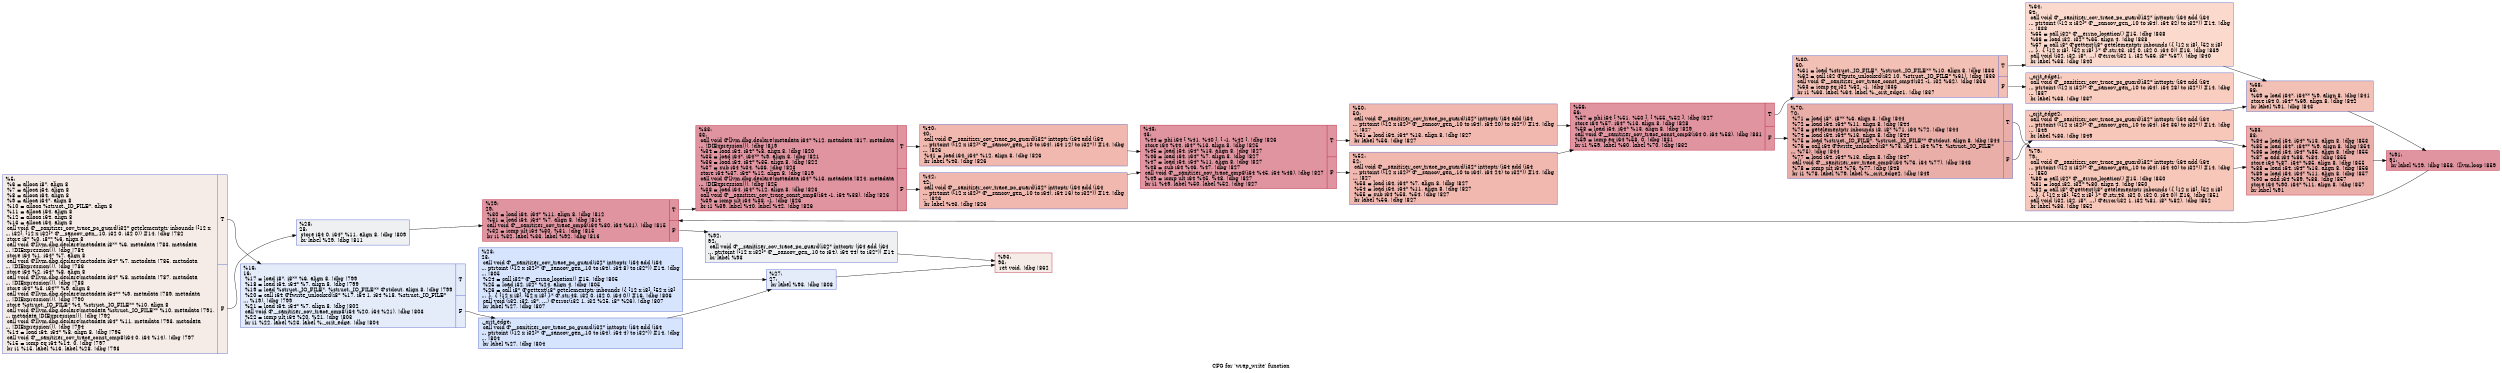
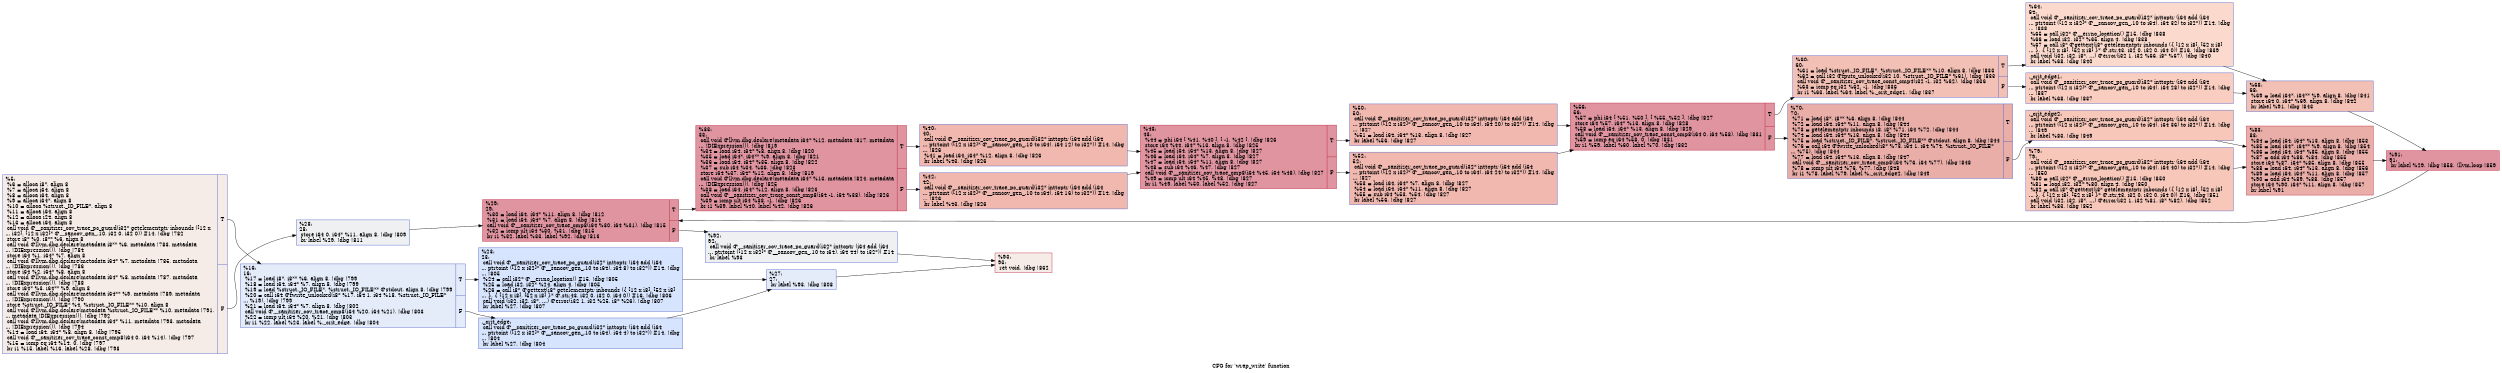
  digraph {
    label="CFG for 'wrap_write' function"
    rankdir=LR
    node [color="#3d50c3ff" fillcolor="#b70d2870" shape=record style=filled]
-   n1 [fillcolor="#ead5c970" label="{%5:\l  %6 = alloca i8*, align 8\l  %7 = alloca i64, align 8\l  %8 = alloca i64, align 8\l  %9 = alloca i64*, align 8\l  %10 = alloca %struct._IO_FILE*, align 8\l  %11 = alloca i64, align 8\l  %12 = alloca i64, align 8\l  %13 = alloca i64, align 8\l  call void @__sanitizer_cov_trace_pc_guard(i32* getelementptr inbounds ([12 x\l... i32], [12 x i32]* @__sancov_gen_.10, i32 0, i32 0)) #14, !dbg !782\l  store i8* %0, i8** %6, align 8\l  call void @llvm.dbg.declare(metadata i8** %6, metadata !783, metadata\l... !DIExpression()), !dbg !784\l  store i64 %1, i64* %7, align 8\l  call void @llvm.dbg.declare(metadata i64* %7, metadata !785, metadata\l... !DIExpression()), !dbg !786\l  store i64 %2, i64* %8, align 8\l  call void @llvm.dbg.declare(metadata i64* %8, metadata !787, metadata\l... !DIExpression()), !dbg !788\l  store i64* %3, i64** %9, align 8\l  call void @llvm.dbg.declare(metadata i64** %9, metadata !789, metadata\l... !DIExpression()), !dbg !790\l  store %struct._IO_FILE* %4, %struct._IO_FILE** %10, align 8\l  call void @llvm.dbg.declare(metadata %struct._IO_FILE** %10, metadata !791,\l... metadata !DIExpression()), !dbg !792\l  call void @llvm.dbg.declare(metadata i64* %11, metadata !793, metadata\l... !DIExpression()), !dbg !794\l  %14 = load i64, i64* %8, align 8, !dbg !795\l  call void @__sanitizer_cov_trace_const_cmp8(i64 0, i64 %14), !dbg !797\l  %15 = icmp eq i64 %14, 0, !dbg !797\l  br i1 %15, label %16, label %28, !dbg !798\l|{<s0>T|<s1>F}}"]
+   n1 [fillcolor="#ead5c970" label="{%5:\l  %6 = alloca i8*, align 8\l  %7 = alloca i64, align 8\l  %8 = alloca i64, align 8\l  %9 = alloca i64*, align 8\l  %10 = alloca %struct._IO_FILE*, align 8\l  %11 = alloca i64, align 8\l  %12 = alloca i24, align 8\l  %13 = alloca i64, align 8\l  call void @__sanitizer_cov_trace_pc_guard(i32* getelementptr inbounds ([12 x\l... i32], [12 x i32]* @__sancov_gen_.10, i32 0, i32 0)) #14, !dbg !782\l  store i8* %0, i8** %6, align 8\l  call void @llvm.dbg.declare(metadata i8** %6, metadata !783, metadata\l... !DIExpression()), !dbg !784\l  store i64 %1, i64* %7, align 8\l  call void @llvm.dbg.declare(metadata i64* %7, metadata !785, metadata\l... !DIExpression()), !dbg !786\l  store i64 %2, i64* %8, align 8\l  call void @llvm.dbg.declare(metadata i64* %8, metadata !787, metadata\l... !DIExpression()), !dbg !788\l  store i64* %3, i64** %9, align 8\l  call void @llvm.dbg.declare(metadata i64** %9, metadata !789, metadata\l... !DIExpression()), !dbg !790\l  store %struct._IO_FILE* %4, %struct._IO_FILE** %10, align 8\l  call void @llvm.dbg.declare(metadata %struct._IO_FILE** %10, metadata !791,\l... metadata !DIExpression()), !dbg !792\l  call void @llvm.dbg.declare(metadata i64* %11, metadata !793, metadata\l... !DIExpression()), !dbg !794\l  %14 = load i64, i64* %8, align 8, !dbg !795\l  call void @__sanitizer_cov_trace_const_cmp8(i64 0, i64 %14), !dbg !797\l  %15 = icmp eq i64 %14, 0, !dbg !797\l  br i1 %15, label %16, label %28, !dbg !798\l|{<s0>T|<s1>F}}"]
    n2 [fillcolor="#c1d4f470" label="{%16:\l16:                                               \l  %17 = load i8*, i8** %6, align 8, !dbg !799\l  %18 = load i64, i64* %7, align 8, !dbg !799\l  %19 = load %struct._IO_FILE*, %struct._IO_FILE** @stdout, align 8, !dbg !799\l  %20 = call i64 @fwrite_unlocked(i8* %17, i64 1, i64 %18, %struct._IO_FILE*\l... %19), !dbg !799\l  %21 = load i64, i64* %7, align 8, !dbg !802\l  call void @__sanitizer_cov_trace_cmp8(i64 %20, i64 %21), !dbg !803\l  %22 = icmp ult i64 %20, %21, !dbg !803\l  br i1 %22, label %23, label %._crit_edge, !dbg !804\l|{<s0>T|<s1>F}}"]
    n3 [fillcolor="#d9dce170" label="{%28:\l28:                                               \l  store i64 0, i64* %11, align 8, !dbg !809\l  br label %29, !dbg !811\l}"]
    n4 [fillcolor="#a5c3fe70" label="{%23:\l23:                                               \l  call void @__sanitizer_cov_trace_pc_guard(i32* inttoptr (i64 add (i64\l... ptrtoint ([12 x i32]* @__sancov_gen_.10 to i64), i64 8) to i32*)) #14, !dbg\l... !805\l  %24 = call i32* @__errno_location() #15, !dbg !805\l  %25 = load i32, i32* %24, align 4, !dbg !805\l  %26 = call i8* @gettext(i8* getelementptr inbounds (\{ [12 x i8], [52 x i8]\l... \}, \{ [12 x i8], [52 x i8] \}* @.str.43, i32 0, i32 0, i64 0)) #16, !dbg !806\l  call void (i32, i32, i8*, ...) @error(i32 1, i32 %25, i8* %26), !dbg !807\l  br label %27, !dbg !807\l}"]
    n5 [fillcolor="#a5c3fe70" label="{._crit_edge:                                      \l  call void @__sanitizer_cov_trace_pc_guard(i32* inttoptr (i64 add (i64\l... ptrtoint ([12 x i32]* @__sancov_gen_.10 to i64), i64 4) to i32*)) #14, !dbg\l... !804\l  br label %27, !dbg !804\l}"]
    n6 [color="#b70d28ff" label="{%29:\l29:                                               \l  %30 = load i64, i64* %11, align 8, !dbg !812\l  %31 = load i64, i64* %7, align 8, !dbg !814\l  call void @__sanitizer_cov_trace_cmp8(i64 %30, i64 %31), !dbg !815\l  %32 = icmp ult i64 %30, %31, !dbg !815\l  br i1 %32, label %33, label %92, !dbg !816\l|{<s0>T|<s1>F}}"]
    n7 [fillcolor="#c1d4f470" label="{%27:\l27:                                               \l  br label %93, !dbg !808\l}"]
    n8 [color="#b70d28ff" label="{%33:\l33:                                               \l  call void @llvm.dbg.declare(metadata i64* %12, metadata !817, metadata\l... !DIExpression()), !dbg !819\l  %34 = load i64, i64* %8, align 8, !dbg !820\l  %35 = load i64*, i64** %9, align 8, !dbg !821\l  %36 = load i64, i64* %35, align 8, !dbg !822\l  %37 = sub i64 %34, %36, !dbg !823\l  store i64 %37, i64* %12, align 8, !dbg !819\l  call void @llvm.dbg.declare(metadata i64* %13, metadata !824, metadata\l... !DIExpression()), !dbg !825\l  %38 = load i64, i64* %12, align 8, !dbg !826\l  call void @__sanitizer_cov_trace_const_cmp8(i64 -1, i64 %38), !dbg !826\l  %39 = icmp ult i64 %38, -1, !dbg !826\l  br i1 %39, label %40, label %42, !dbg !826\l|{<s0>T|<s1>F}}"]
    n9 [fillcolor="#d9dce170" label="{%92:\l92:                                               \l  call void @__sanitizer_cov_trace_pc_guard(i32* inttoptr (i64 add (i64\l... ptrtoint ([12 x i32]* @__sancov_gen_.10 to i64), i64 44) to i32*)) #14\l  br label %93\l}"]
    n10 [color="#b70d28ff" fillcolor="#ead5c970" label="{%93:\l93:                                               \l  ret void, !dbg !862\l}"]
    n11 [fillcolor="#dc5d4a70" label="{%40:\l40:                                               \l  call void @__sanitizer_cov_trace_pc_guard(i32* inttoptr (i64 add (i64\l... ptrtoint ([12 x i32]* @__sancov_gen_.10 to i64), i64 12) to i32*)) #14, !dbg\l... !826\l  %41 = load i64, i64* %12, align 8, !dbg !826\l  br label %43, !dbg !826\l}"]
    n12 [fillcolor="#dc5d4a70" label="{%42:\l42:                                               \l  call void @__sanitizer_cov_trace_pc_guard(i32* inttoptr (i64 add (i64\l... ptrtoint ([12 x i32]* @__sancov_gen_.10 to i64), i64 16) to i32*)) #14, !dbg\l... !826\l  br label %43, !dbg !826\l}"]
    n13 [color="#b70d28ff" label="{%43:\l43:                                               \l  %44 = phi i64 [ %41, %40 ], [ -1, %42 ], !dbg !826\l  store i64 %44, i64* %13, align 8, !dbg !825\l  %45 = load i64, i64* %13, align 8, !dbg !827\l  %46 = load i64, i64* %7, align 8, !dbg !827\l  %47 = load i64, i64* %11, align 8, !dbg !827\l  %48 = sub i64 %46, %47, !dbg !827\l  call void @__sanitizer_cov_trace_cmp8(i64 %45, i64 %48), !dbg !827\l  %49 = icmp ult i64 %45, %48, !dbg !827\l  br i1 %49, label %50, label %52, !dbg !827\l|{<s0>T|<s1>F}}"]
    n14 [fillcolor="#dc5d4a70" label="{%50:\l50:                                               \l  call void @__sanitizer_cov_trace_pc_guard(i32* inttoptr (i64 add (i64\l... ptrtoint ([12 x i32]* @__sancov_gen_.10 to i64), i64 20) to i32*)) #14, !dbg\l... !827\l  %51 = load i64, i64* %13, align 8, !dbg !827\l  br label %56, !dbg !827\l}"]
    n15 [fillcolor="#dc5d4a70" label="{%52:\l52:                                               \l  call void @__sanitizer_cov_trace_pc_guard(i32* inttoptr (i64 add (i64\l... ptrtoint ([12 x i32]* @__sancov_gen_.10 to i64), i64 24) to i32*)) #14, !dbg\l... !827\l  %53 = load i64, i64* %7, align 8, !dbg !827\l  %54 = load i64, i64* %11, align 8, !dbg !827\l  %55 = sub i64 %53, %54, !dbg !827\l  br label %56, !dbg !827\l}"]
    n16 [color="#b70d28ff" label="{%56:\l56:                                               \l  %57 = phi i64 [ %51, %50 ], [ %55, %52 ], !dbg !827\l  store i64 %57, i64* %13, align 8, !dbg !828\l  %58 = load i64, i64* %13, align 8, !dbg !829\l  call void @__sanitizer_cov_trace_const_cmp8(i64 0, i64 %58), !dbg !831\l  %59 = icmp eq i64 %58, 0, !dbg !831\l  br i1 %59, label %60, label %70, !dbg !832\l|{<s0>T|<s1>F}}"]
    n17 [fillcolor="#e5705870" label="{%60:\l60:                                               \l  %61 = load %struct._IO_FILE*, %struct._IO_FILE** %10, align 8, !dbg !833\l  %62 = call i32 @fputc_unlocked(i32 10, %struct._IO_FILE* %61), !dbg !833\l  call void @__sanitizer_cov_trace_const_cmp4(i32 -1, i32 %62), !dbg !836\l  %63 = icmp eq i32 %62, -1, !dbg !836\l  br i1 %63, label %64, label %._crit_edge1, !dbg !837\l|{<s0>T|<s1>F}}"]
    n18 [fillcolor="#d0473d70" label="{%70:\l70:                                               \l  %71 = load i8*, i8** %6, align 8, !dbg !844\l  %72 = load i64, i64* %11, align 8, !dbg !844\l  %73 = getelementptr inbounds i8, i8* %71, i64 %72, !dbg !844\l  %74 = load i64, i64* %13, align 8, !dbg !844\l  %75 = load %struct._IO_FILE*, %struct._IO_FILE** @stdout, align 8, !dbg !844\l  %76 = call i64 @fwrite_unlocked(i8* %73, i64 1, i64 %74, %struct._IO_FILE*\l... %75), !dbg !844\l  %77 = load i64, i64* %13, align 8, !dbg !847\l  call void @__sanitizer_cov_trace_cmp8(i64 %76, i64 %77), !dbg !848\l  %78 = icmp ult i64 %76, %77, !dbg !848\l  br i1 %78, label %79, label %._crit_edge2, !dbg !849\l|{<s0>T|<s1>F}}"]
    n19 [fillcolor="#f7ac8e70" label="{%64:\l64:                                               \l  call void @__sanitizer_cov_trace_pc_guard(i32* inttoptr (i64 add (i64\l... ptrtoint ([12 x i32]* @__sancov_gen_.10 to i64), i64 32) to i32*)) #14, !dbg\l... !838\l  %65 = call i32* @__errno_location() #15, !dbg !838\l  %66 = load i32, i32* %65, align 4, !dbg !838\l  %67 = call i8* @gettext(i8* getelementptr inbounds (\{ [12 x i8], [52 x i8]\l... \}, \{ [12 x i8], [52 x i8] \}* @.str.43, i32 0, i32 0, i64 0)) #16, !dbg !839\l  call void (i32, i32, i8*, ...) @error(i32 1, i32 %66, i8* %67), !dbg !840\l  br label %68, !dbg !840\l}"]
    n20 [fillcolor="#f2907270" label="{._crit_edge1:                                     \l  call void @__sanitizer_cov_trace_pc_guard(i32* inttoptr (i64 add (i64\l... ptrtoint ([12 x i32]* @__sancov_gen_.10 to i64), i64 28) to i32*)) #14, !dbg\l... !837\l  br label %68, !dbg !837\l}"]
    n21 [fillcolor="#ec7f6370" label="{%79:\l79:                                               \l  call void @__sanitizer_cov_trace_pc_guard(i32* inttoptr (i64 add (i64\l... ptrtoint ([12 x i32]* @__sancov_gen_.10 to i64), i64 40) to i32*)) #14, !dbg\l... !850\l  %80 = call i32* @__errno_location() #15, !dbg !850\l  %81 = load i32, i32* %80, align 4, !dbg !850\l  %82 = call i8* @gettext(i8* getelementptr inbounds (\{ [12 x i8], [52 x i8]\l... \}, \{ [12 x i8], [52 x i8] \}* @.str.43, i32 0, i32 0, i64 0)) #16, !dbg !851\l  call void (i32, i32, i8*, ...) @error(i32 1, i32 %81, i8* %82), !dbg !852\l  br label %83, !dbg !852\l}"]
    n22 [fillcolor="#ec7f6370" label="{._crit_edge2:                                     \l  call void @__sanitizer_cov_trace_pc_guard(i32* inttoptr (i64 add (i64\l... ptrtoint ([12 x i32]* @__sancov_gen_.10 to i64), i64 36) to i32*)) #14, !dbg\l... !849\l  br label %83, !dbg !849\l}"]
    n23 [fillcolor="#e5705870" label="{%68:\l68:                                               \l  %69 = load i64*, i64** %9, align 8, !dbg !841\l  store i64 0, i64* %69, align 8, !dbg !842\l  br label %91, !dbg !843\l}"]
    n24 [color="#b70d28ff" fillcolor="#d0473d70" label="{%83:\l83:                                               \l  %84 = load i64, i64* %13, align 8, !dbg !853\l  %85 = load i64*, i64** %9, align 8, !dbg !854\l  %86 = load i64, i64* %85, align 8, !dbg !855\l  %87 = add i64 %86, %84, !dbg !855\l  store i64 %87, i64* %85, align 8, !dbg !855\l  %88 = load i64, i64* %13, align 8, !dbg !856\l  %89 = load i64, i64* %11, align 8, !dbg !857\l  %90 = add i64 %89, %88, !dbg !857\l  store i64 %90, i64* %11, align 8, !dbg !857\l  br label %91\l}"]
    n25 [color="#b70d28ff" label="{%91:\l91:                                               \l  br label %29, !dbg !858, !llvm.loop !859\l}"]
    n1 -> n2 [tailport=s0]
    n1 -> n3 [tailport=s1]
+   n2 -> n4 [tailport=s0]
    n2 -> n5 [tailport=s1]
    n3 -> n6
    n4 -> n7
    n5 -> n7
    n6 -> n8 [tailport=s0]
    n6 -> n9 [tailport=s1]
    n7 -> n10
    n8 -> n11 [tailport=s0]
    n8 -> n12 [tailport=s1]
    n9 -> n10
    n11 -> n13
    n12 -> n13
    n13 -> n14 [tailport=s0]
    n13 -> n15 [tailport=s1]
    n14 -> n16
    n15 -> n16
    n16 -> n17 [tailport=s0]
    n16 -> n18 [tailport=s1]
    n17 -> n19 [tailport=s0]
    n17 -> n20 [tailport=s1]
-   n18 -> n21 [tailport=s0]
    n18 -> n22 [tailport=s1]
    n19 -> n23
-   n22 -> n23
+   n20 -> n23
    n21 -> n24
    n22 -> n24
    n23 -> n25
    n24 -> n25
    n25 -> n6
  }
